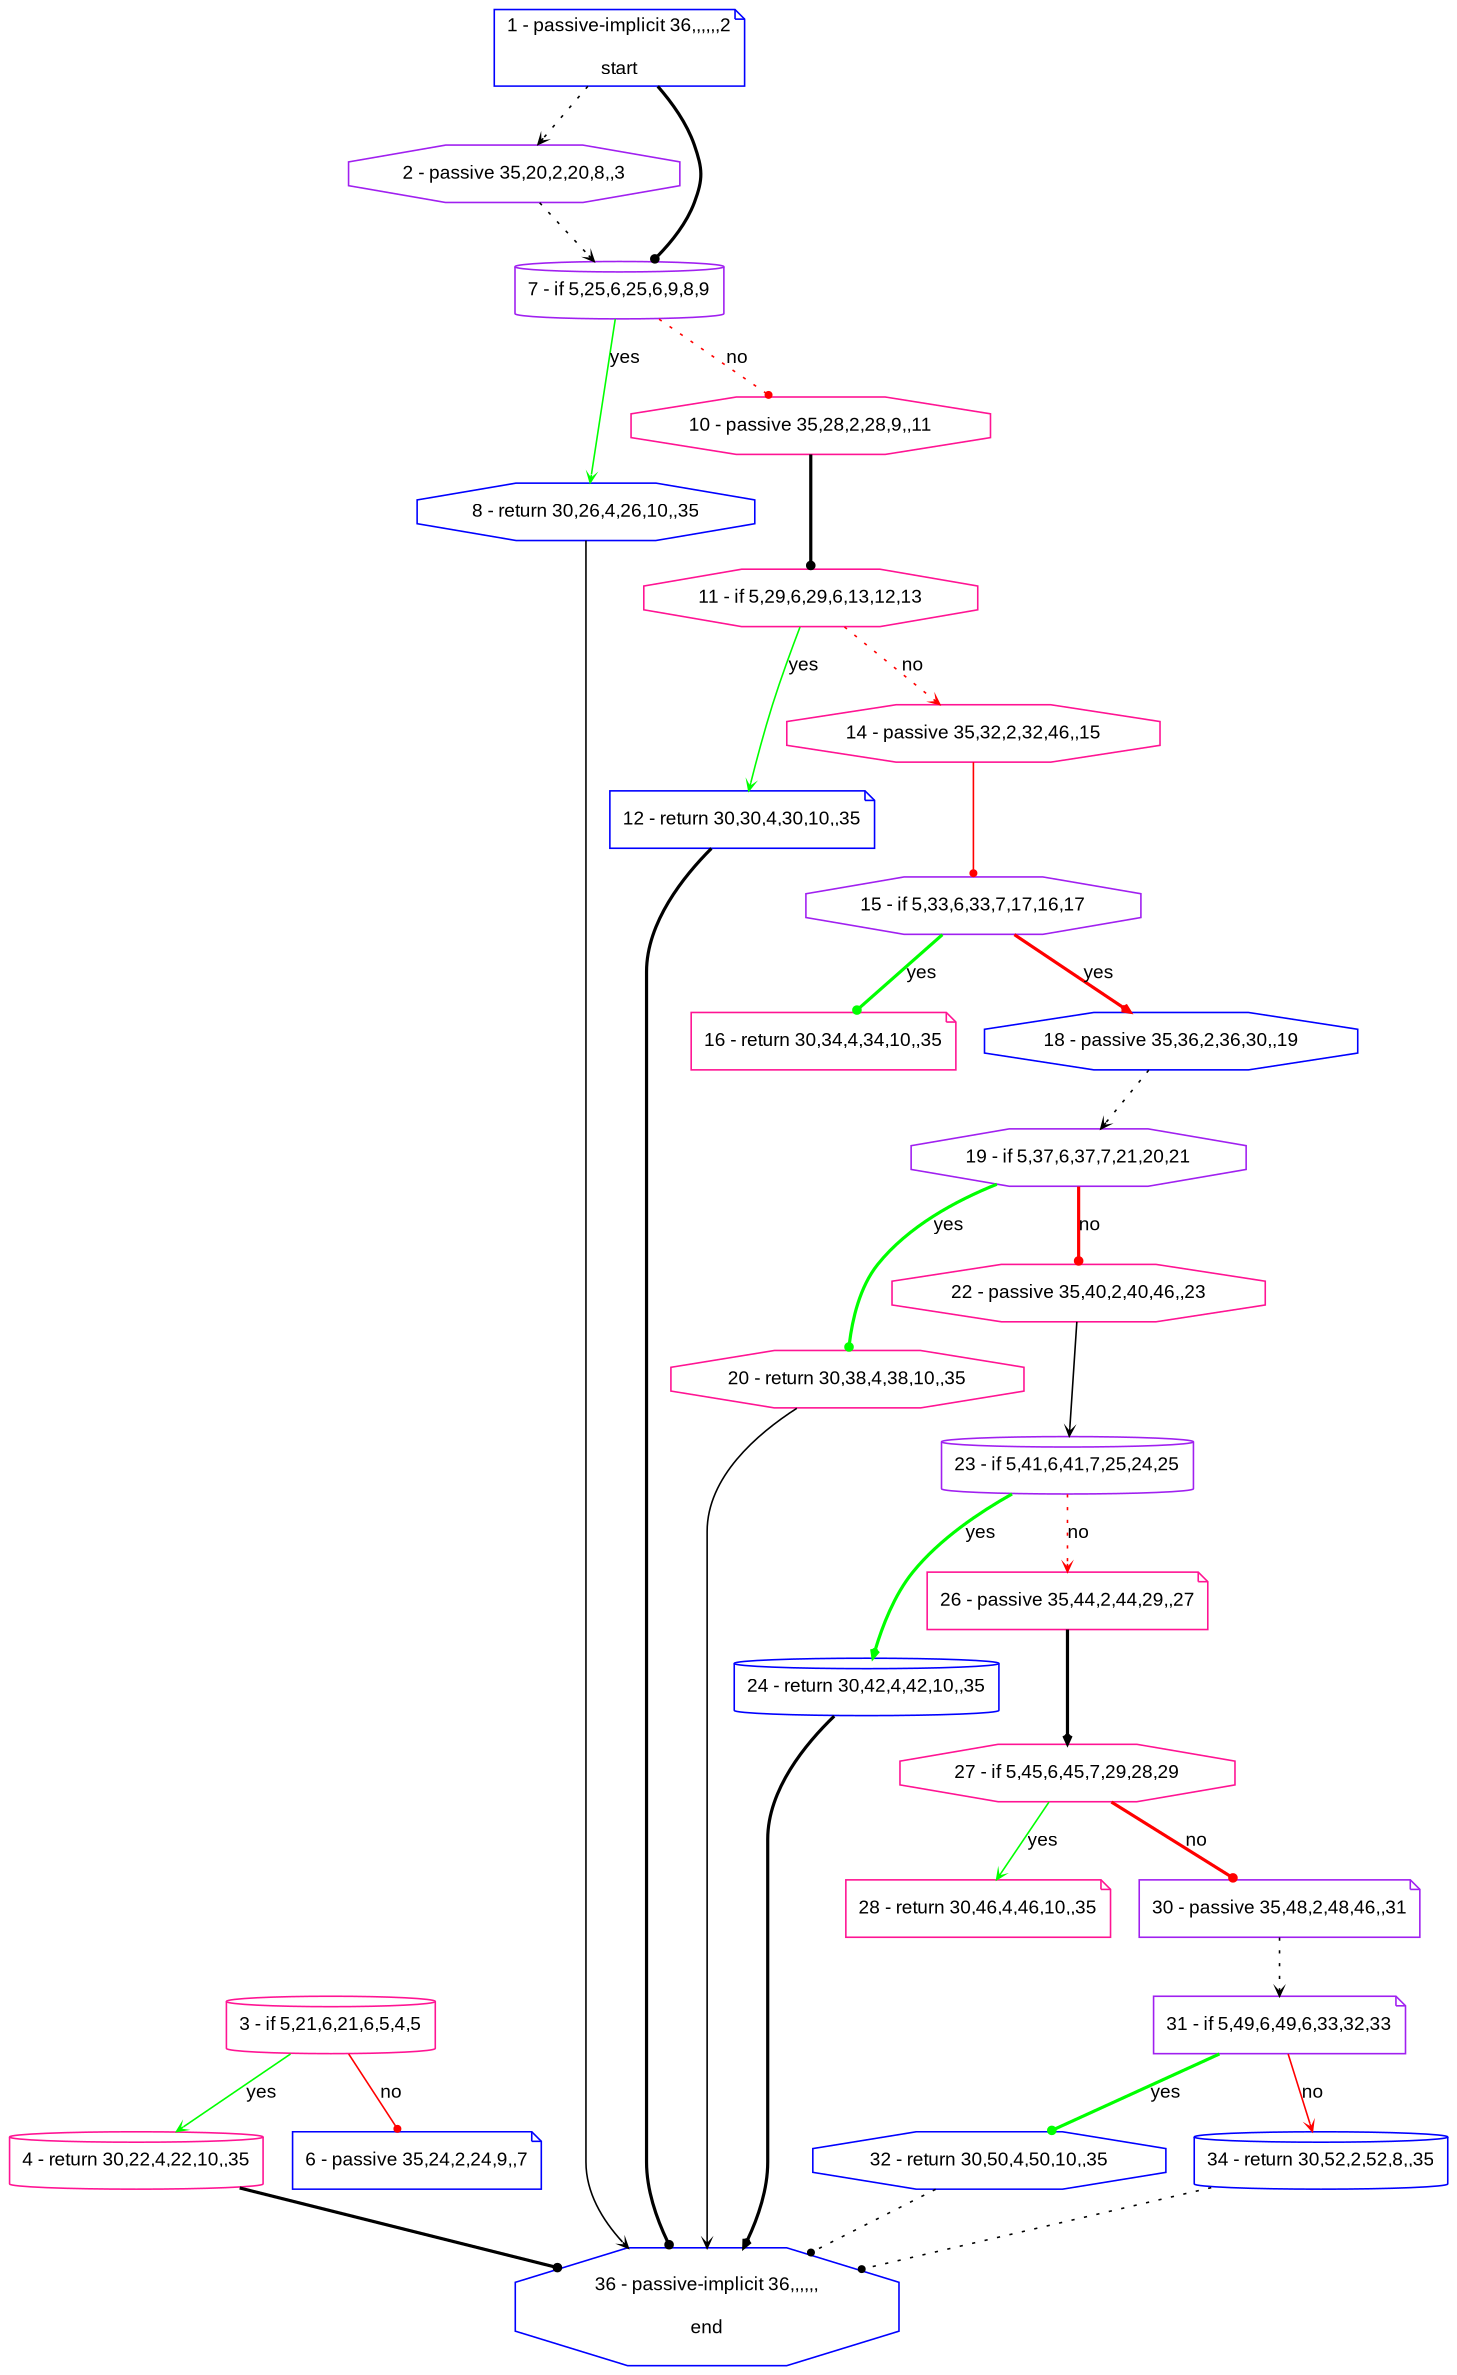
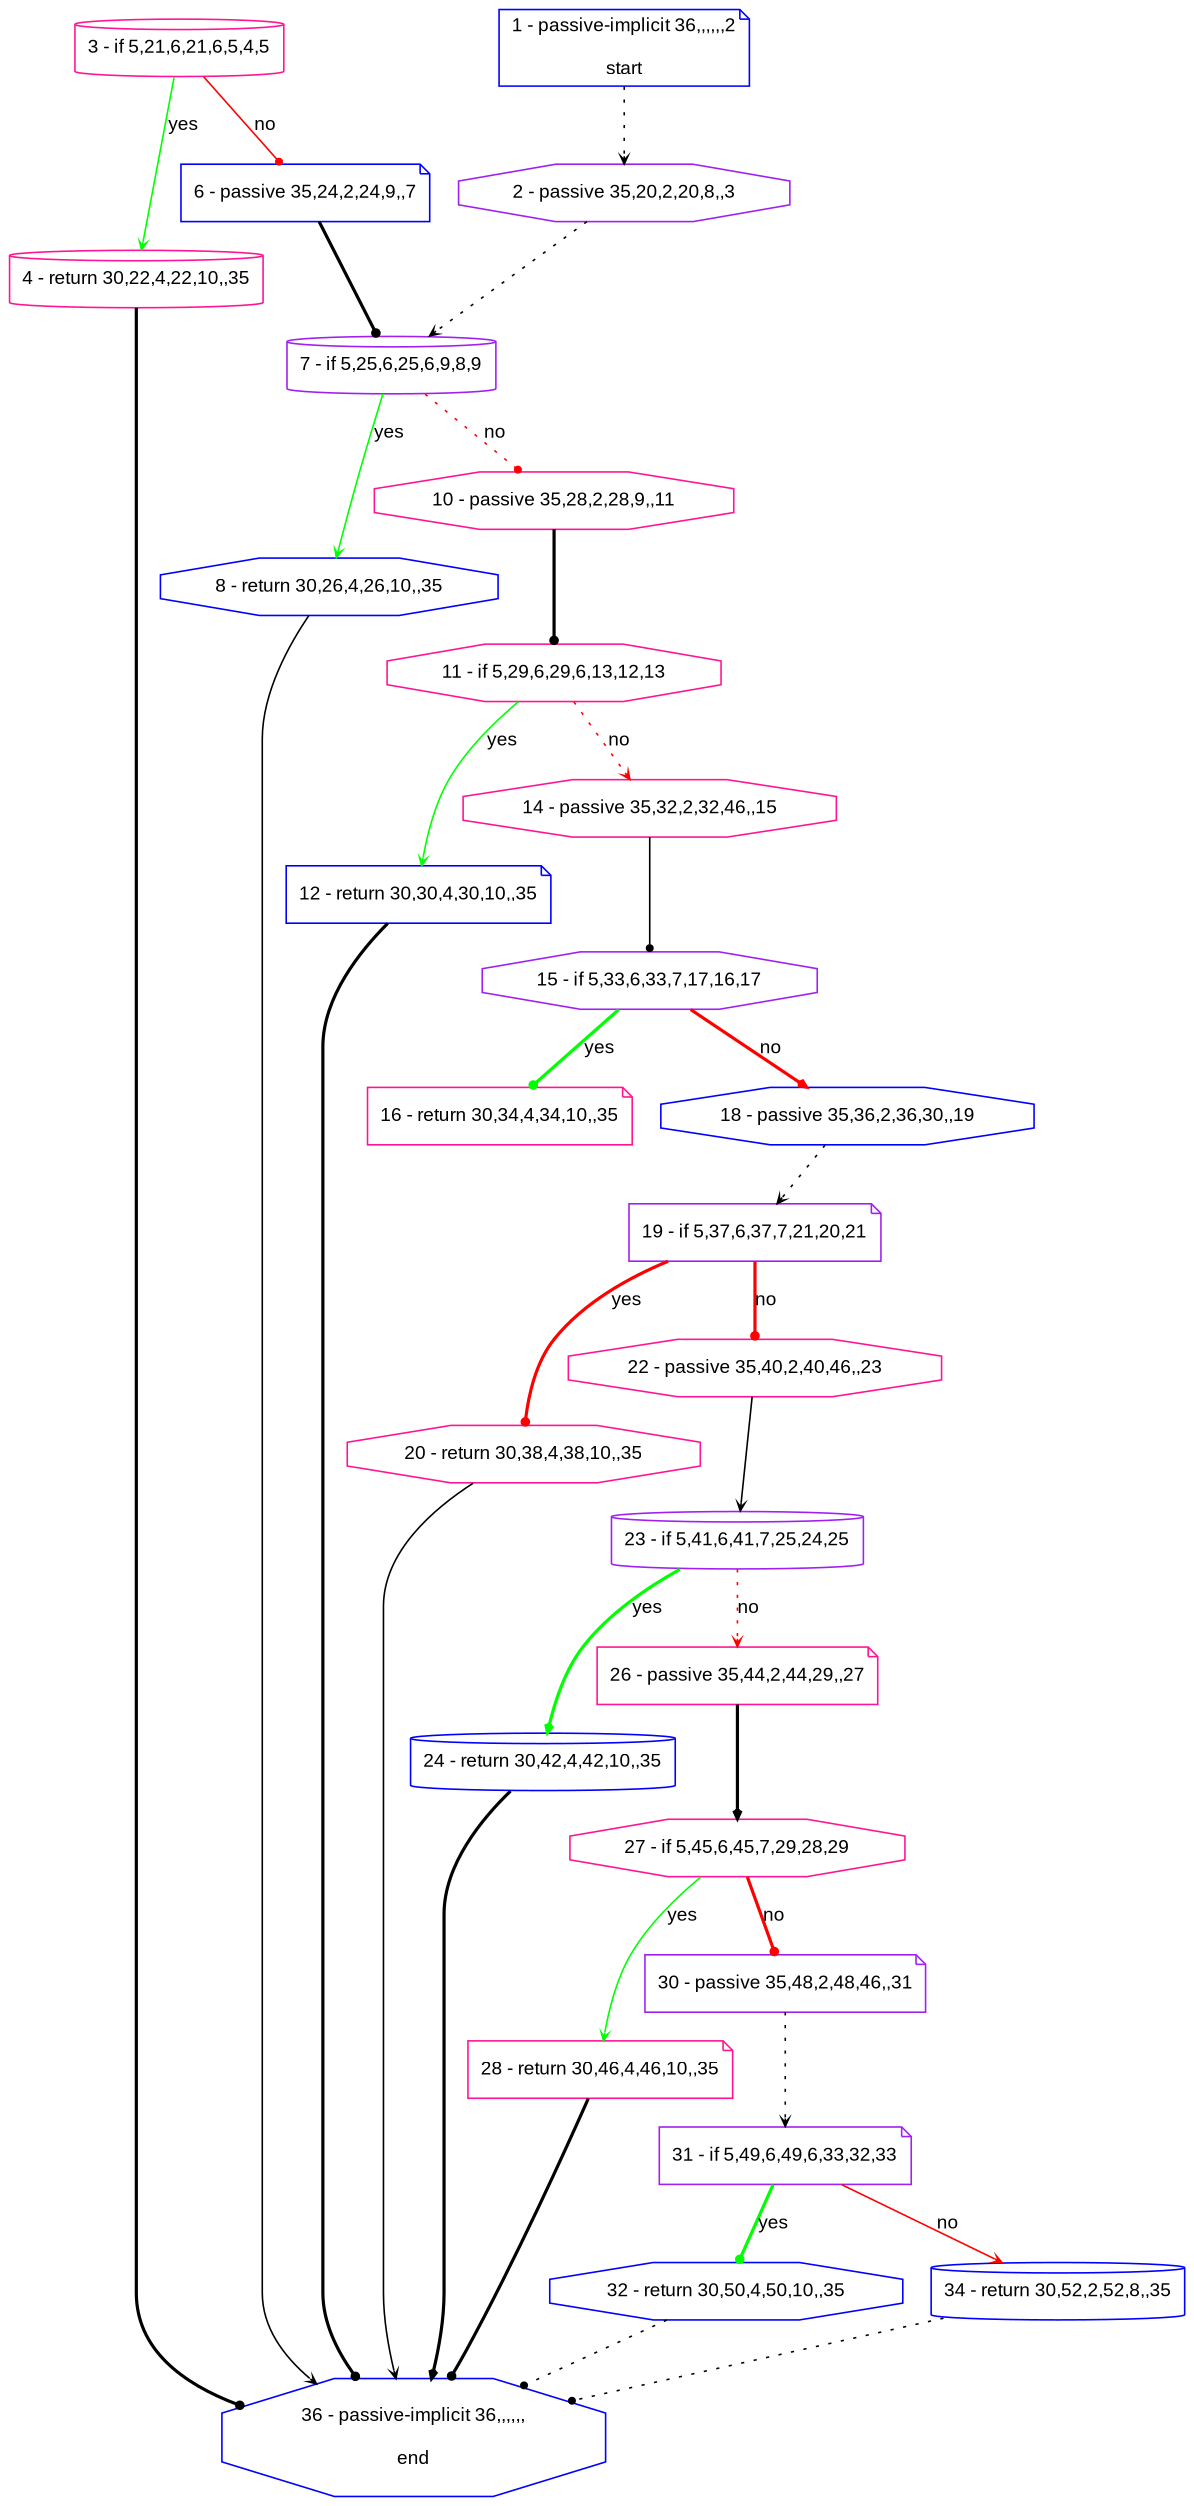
  digraph {
    bgcolor=white
    compound=true
    fillcolor="#FFFFCC"
    fontname=Arial
    fontsize=12
    pack=true
    packmode=clust
    style="rounded,filled"
    node [color=deeppink compound=true fillcolor="#ffffff" fixedsize=false fontname=Arial fontsize=12 node_initialized=no shape=octagon style=filled]
    edge [arrowhead=vee arrowsize=0.5 arrowtail=none color="#000000" compound=true dir=forward fontcolor=black fontname=Arial fontsize=12 style=bold]
    n1 [color=purple label="2 - passive 35,20,2,20,8,,3"]
    n2 [color=purple label="7 - if 5,25,6,25,6,9,8,9" shape=cylinder]
    n3 [label="3 - if 5,21,6,21,6,5,4,5" shape=cylinder]
    n4 [label="4 - return 30,22,4,22,10,,35" shape=cylinder]
    n5 [color=blue label="6 - passive 35,24,2,24,9,,7" shape=note]
    n6 [color=blue label="1 - passive-implicit 36,,,,,,2\n\nstart" shape=note]
    n7 [color=blue label="36 - passive-implicit 36,,,,,,\n\nend"]
    n8 [color=blue label="8 - return 30,26,4,26,10,,35"]
    n9 [label="10 - passive 35,28,2,28,9,,11"]
    n10 [label="11 - if 5,29,6,29,6,13,12,13"]
    n11 [color=blue label="12 - return 30,30,4,30,10,,35" shape=note]
    n12 [label="14 - passive 35,32,2,32,46,,15"]
    n13 [color=purple label="15 - if 5,33,6,33,7,17,16,17"]
    n14 [label="16 - return 30,34,4,34,10,,35" shape=note]
    n15 [color=blue label="18 - passive 35,36,2,36,30,,19"]
-   n16 [color=purple label="19 - if 5,37,6,37,7,21,20,21"]
+   n16 [color=purple label="19 - if 5,37,6,37,7,21,20,21" shape=note]
    n17 [label="20 - return 30,38,4,38,10,,35"]
    n18 [label="22 - passive 35,40,2,40,46,,23"]
    n19 [color=purple label="23 - if 5,41,6,41,7,25,24,25" shape=cylinder]
    n20 [color=blue label="24 - return 30,42,4,42,10,,35" shape=cylinder]
    n21 [label="26 - passive 35,44,2,44,29,,27" shape=note]
    n22 [label="27 - if 5,45,6,45,7,29,28,29"]
    n23 [label="28 - return 30,46,4,46,10,,35" shape=note]
    n24 [color=purple label="30 - passive 35,48,2,48,46,,31" shape=note]
    n25 [color=purple label="31 - if 5,49,6,49,6,33,32,33" shape=note]
    n26 [color=blue label="32 - return 30,50,4,50,10,,35"]
    n27 [color=blue label="34 - return 30,52,2,52,8,,35" shape=cylinder]
    n1 -> n2 [style=dotted]
    n2 -> n8 [color="#00ff00" label=yes style=solid]
    n2 -> n9 [arrowhead=dot color="#ff0000" label=no style=dotted]
    n3 -> n4 [color="#00ff00" label=yes style=solid]
    n3 -> n5 [arrowhead=dot color="#ff0000" label=no style=solid]
    n4 -> n7 [arrowhead=dot]
-   n6 -> n2 [arrowhead=dot]
+   n5 -> n2 [arrowhead=dot]
    n6 -> n1 [style=dotted]
    n8 -> n7 [style=solid]
    n9 -> n10 [arrowhead=dot]
    n10 -> n11 [color="#00ff00" label=yes style=solid]
    n10 -> n12 [color="#ff0000" label=no style=dotted]
    n11 -> n7 [arrowhead=dot]
-   n12 -> n13 [arrowhead=dot color="#ff0000" style=solid]
+   n12 -> n13 [arrowhead=dot style=solid]
    n13 -> n14 [arrowhead=dot color="#00ff00" label=yes]
-   n13 -> n15 [color="#ff0000" label=yes]
+   n13 -> n15 [color="#ff0000" label=no]
    n15 -> n16 [style=dotted]
-   n16 -> n17 [arrowhead=dot color="#00ff00" label=yes]
+   n16 -> n17 [arrowhead=dot color="#ff0000" label=yes]
    n16 -> n18 [arrowhead=dot color="#ff0000" label=no]
    n17 -> n7 [style=solid]
    n18 -> n19 [style=solid]
    n19 -> n20 [color="#00ff00" label=yes]
    n19 -> n21 [color="#ff0000" label=no style=dotted]
    n20 -> n7
    n21 -> n22
    n22 -> n23 [color="#00ff00" label=yes style=solid]
    n22 -> n24 [arrowhead=dot color="#ff0000" label=no]
+   n23 -> n7 [arrowhead=dot]
    n24 -> n25 [style=dotted]
    n25 -> n26 [arrowhead=dot color="#00ff00" label=yes]
    n25 -> n27 [color="#ff0000" label=no style=solid]
    n26 -> n7 [arrowhead=dot style=dotted]
    n27 -> n7 [arrowhead=dot style=dotted]
  }
